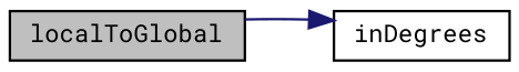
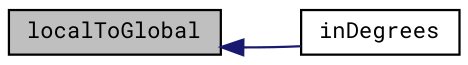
  digraph {
    rankdir=LR
    fontname="Roboto Mono"
    node [color=black fontname="Roboto Mono" fontsize=10 shape=record]
    n1 [fillcolor=grey75 fontcolor=black height=0.2 label=localToGlobal style=filled width=0.4]
    n2 [height=0.2 label=inDegrees width=0.4]
-   n2 -> n1 [color=midnightblue dir=back fontname="Roboto Mono" fontsize=10 labelfontname=Helvetica labelfontsize=10 style=solid]
+   n1 -> n2 [color=midnightblue dir=back fontname="Roboto Mono" fontsize=10 labelfontname=Helvetica labelfontsize=10 style=solid]
  }
